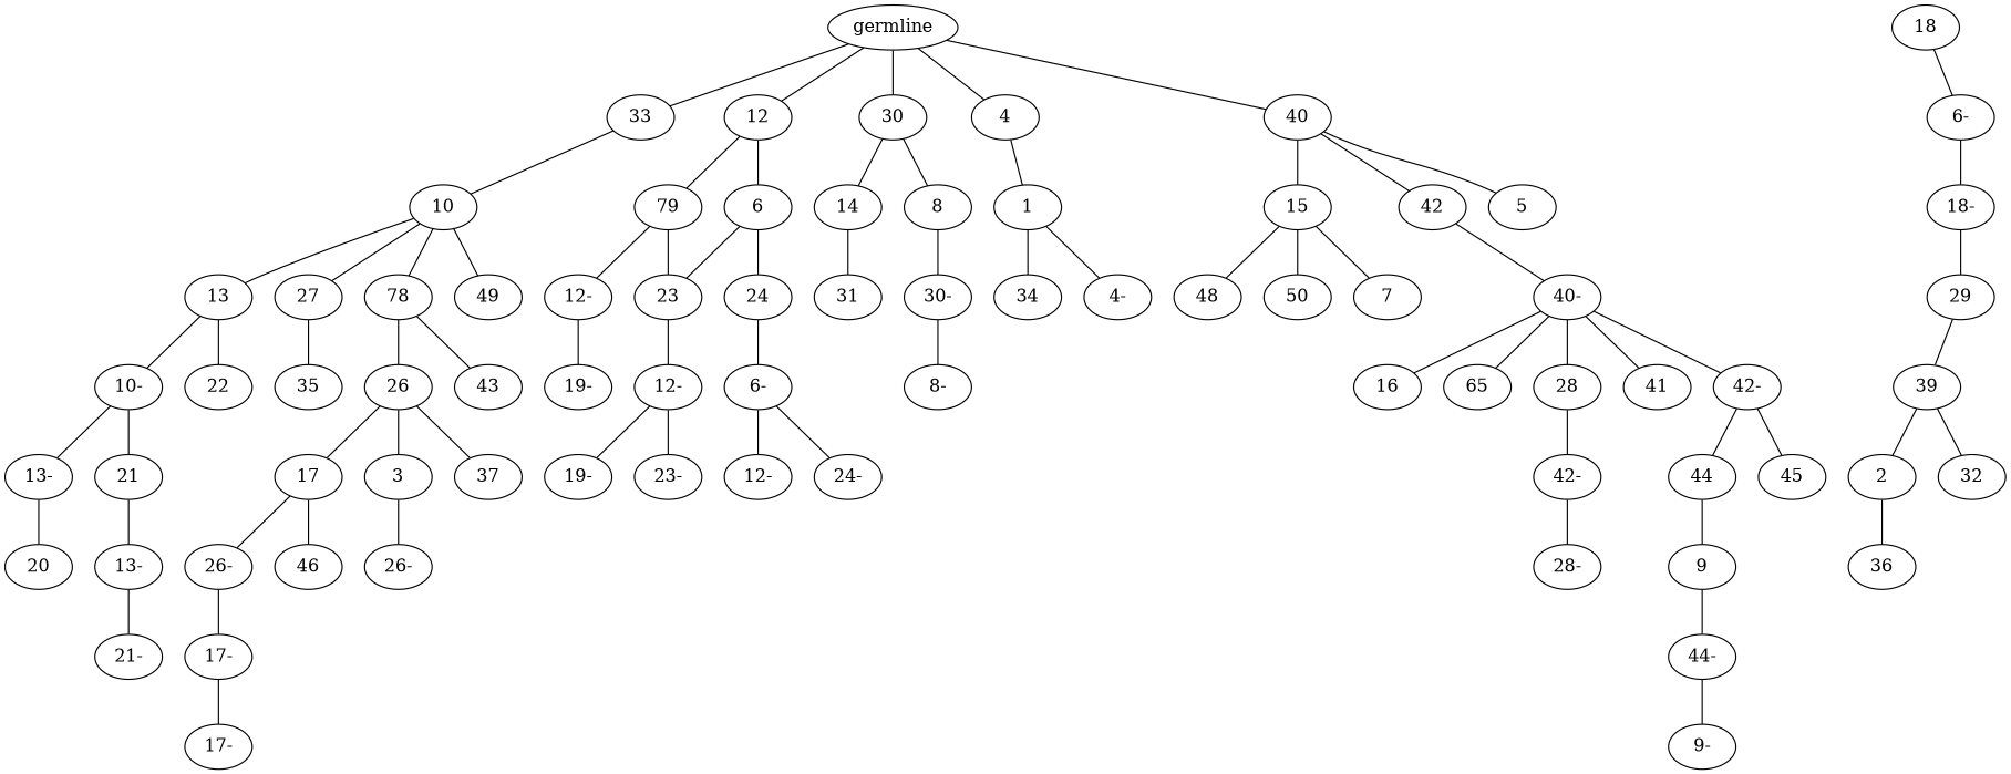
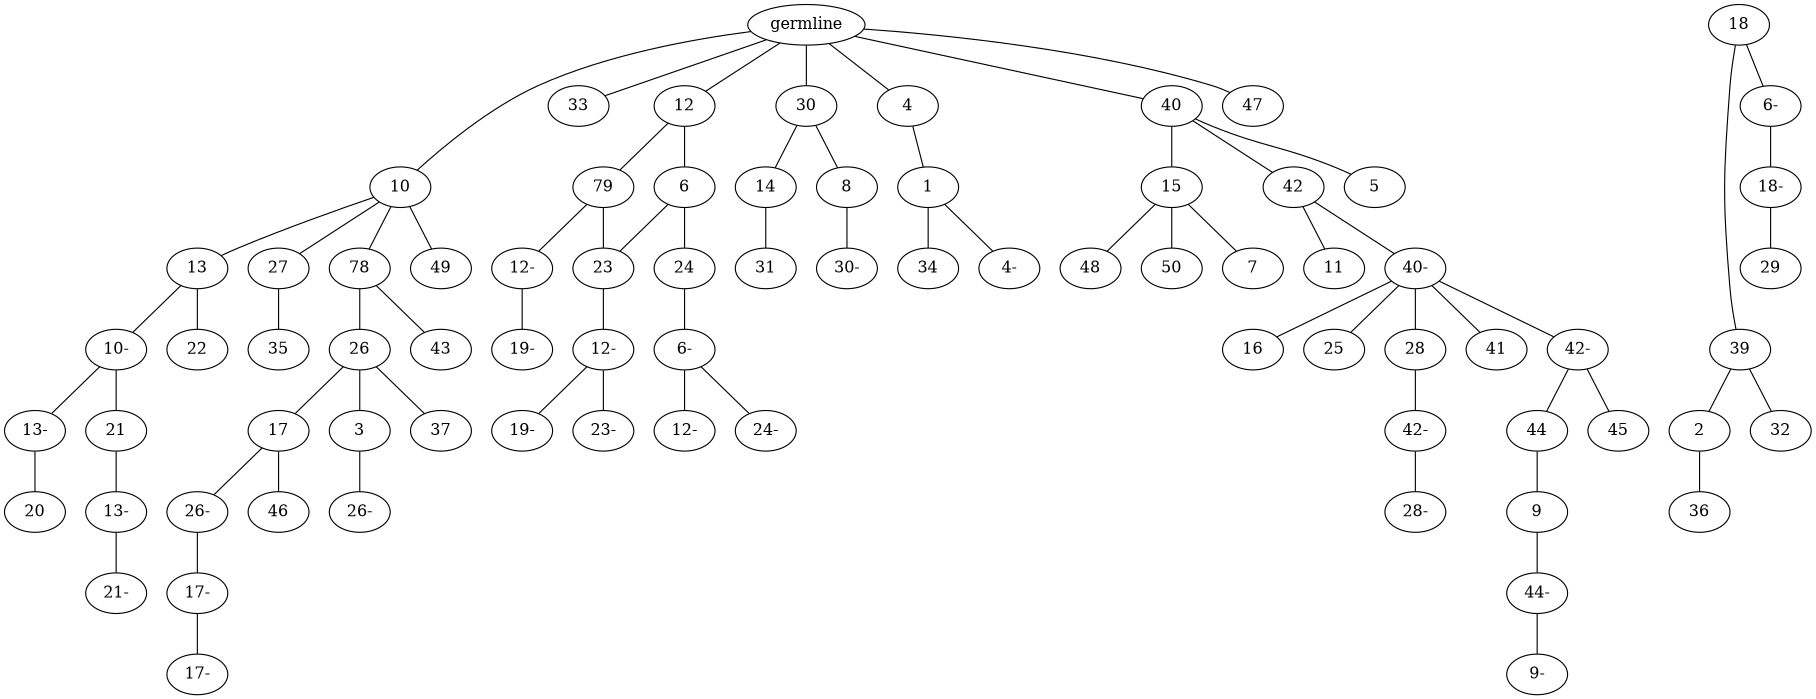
  graph {
    n1 [label=germline]
    n2 [label=10]
    n3 [label=12]
    n4 [label=30]
    n5 [label=33]
    n6 [label=4]
    n7 [label=40]
+   n8 [label=47]
    n9 [label=13]
    n10 [label=27]
    n11 [label=78]
    n12 [label=49]
    n13 [label=79]
    n14 [label=6]
    n15 [label=14]
    n16 [label=8]
    n17 [label=1]
    n18 [label=15]
    n19 [label=42]
    n20 [label=5]
    n21 [label="10-"]
    n22 [label=22]
    n23 [label=35]
    n24 [label=26]
    n25 [label=43]
    n26 [label="13-"]
    n27 [label=21]
    n28 [label=20]
    n29 [label="13-"]
    n30 [label="21-"]
    n31 [label=17]
    n32 [label=3]
    n33 [label=37]
    n34 [label="26-"]
    n35 [label=46]
    n36 [label="26-"]
    n37 [label="17-"]
    n38 [label="17-"]
    n39 [label="12-"]
    n40 [label=23]
    n41 [label=24]
    n42 [label="19-"]
    n43 [label="12-"]
    n44 [label="19-"]
    n45 [label="23-"]
    n46 [label=18]
    n47 [label=39]
    n48 [label="6-"]
    n49 [label="6-"]
    n50 [label=2]
    n51 [label=32]
    n52 [label="18-"]
    n53 [label=36]
    n54 [label=29]
    n55 [label="12-"]
    n56 [label="24-"]
    n57 [label=31]
    n58 [label="30-"]
-   n59 [label="8-"]
    n60 [label=34]
    n61 [label="4-"]
    n62 [label=48]
    n63 [label=50]
    n64 [label=7]
+   n65 [label=11]
    n66 [label="40-"]
    n67 [label=16]
-   n68 [label=65]
+   n68 [label=25]
    n69 [label=28]
    n70 [label=41]
    n71 [label="42-"]
    n72 [label="42-"]
    n73 [label=44]
    n74 [label=45]
    n75 [label="28-"]
    n76 [label=9]
    n77 [label="44-"]
    n78 [label="9-"]
-   n5 -- n2
+   n1 -- n2
    n1 -- n3
    n1 -- n4
    n1 -- n5
    n1 -- n6
    n1 -- n7
+   n1 -- n8
    n2 -- n9
    n2 -- n10
    n2 -- n11
    n2 -- n12
    n3 -- n13
    n3 -- n14
    n4 -- n15
    n4 -- n16
    n6 -- n17
    n7 -- n18
    n7 -- n19
    n7 -- n20
    n9 -- n21
    n9 -- n22
    n10 -- n23
    n11 -- n24
    n11 -- n25
    n13 -- n39
    n13 -- n40
    n14 -- n40
    n14 -- n41
    n15 -- n57
    n16 -- n58
    n17 -- n60
    n17 -- n61
    n18 -- n62
    n18 -- n63
    n18 -- n64
+   n19 -- n65
    n19 -- n66
    n21 -- n26
    n21 -- n27
    n24 -- n31
    n24 -- n32
    n24 -- n33
    n26 -- n28
    n27 -- n29
    n29 -- n30
    n31 -- n34
    n31 -- n35
    n32 -- n36
    n34 -- n37
    n37 -- n38
    n39 -- n42
    n40 -- n43
    n41 -- n49
    n43 -- n44
    n43 -- n45
-   n54 -- n47
+   n46 -- n47
    n46 -- n48
    n47 -- n50
    n47 -- n51
    n48 -- n52
    n49 -- n55
    n49 -- n56
    n50 -- n53
    n52 -- n54
-   n58 -- n59
    n66 -- n67
    n66 -- n68
    n66 -- n69
    n66 -- n70
    n66 -- n71
    n69 -- n72
    n71 -- n73
    n71 -- n74
    n72 -- n75
    n73 -- n76
    n76 -- n77
    n77 -- n78
  }
